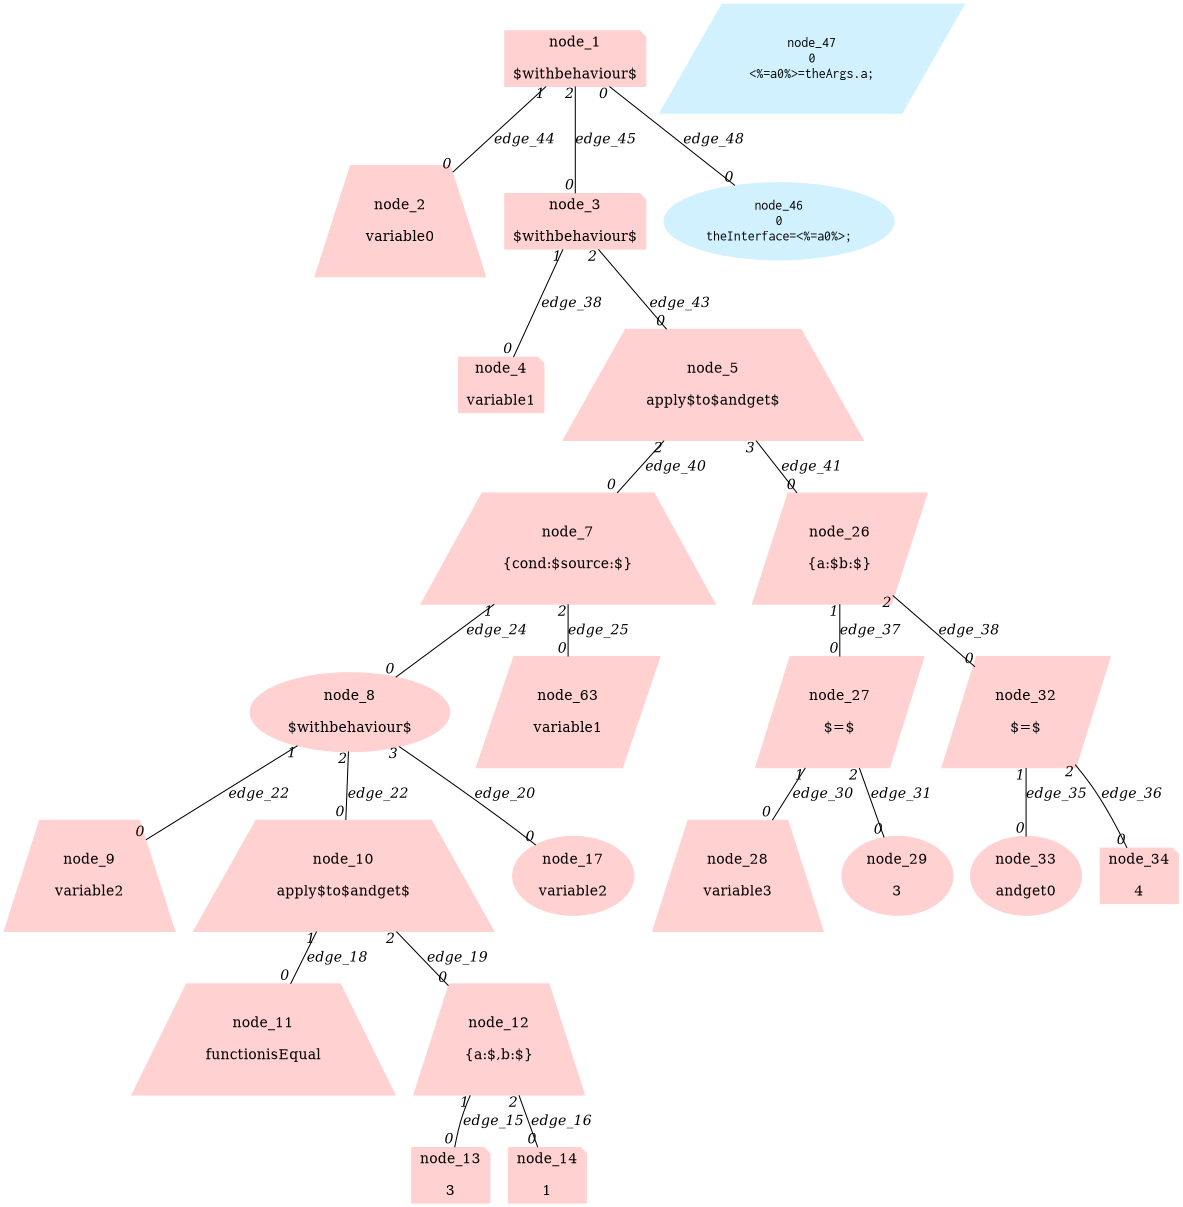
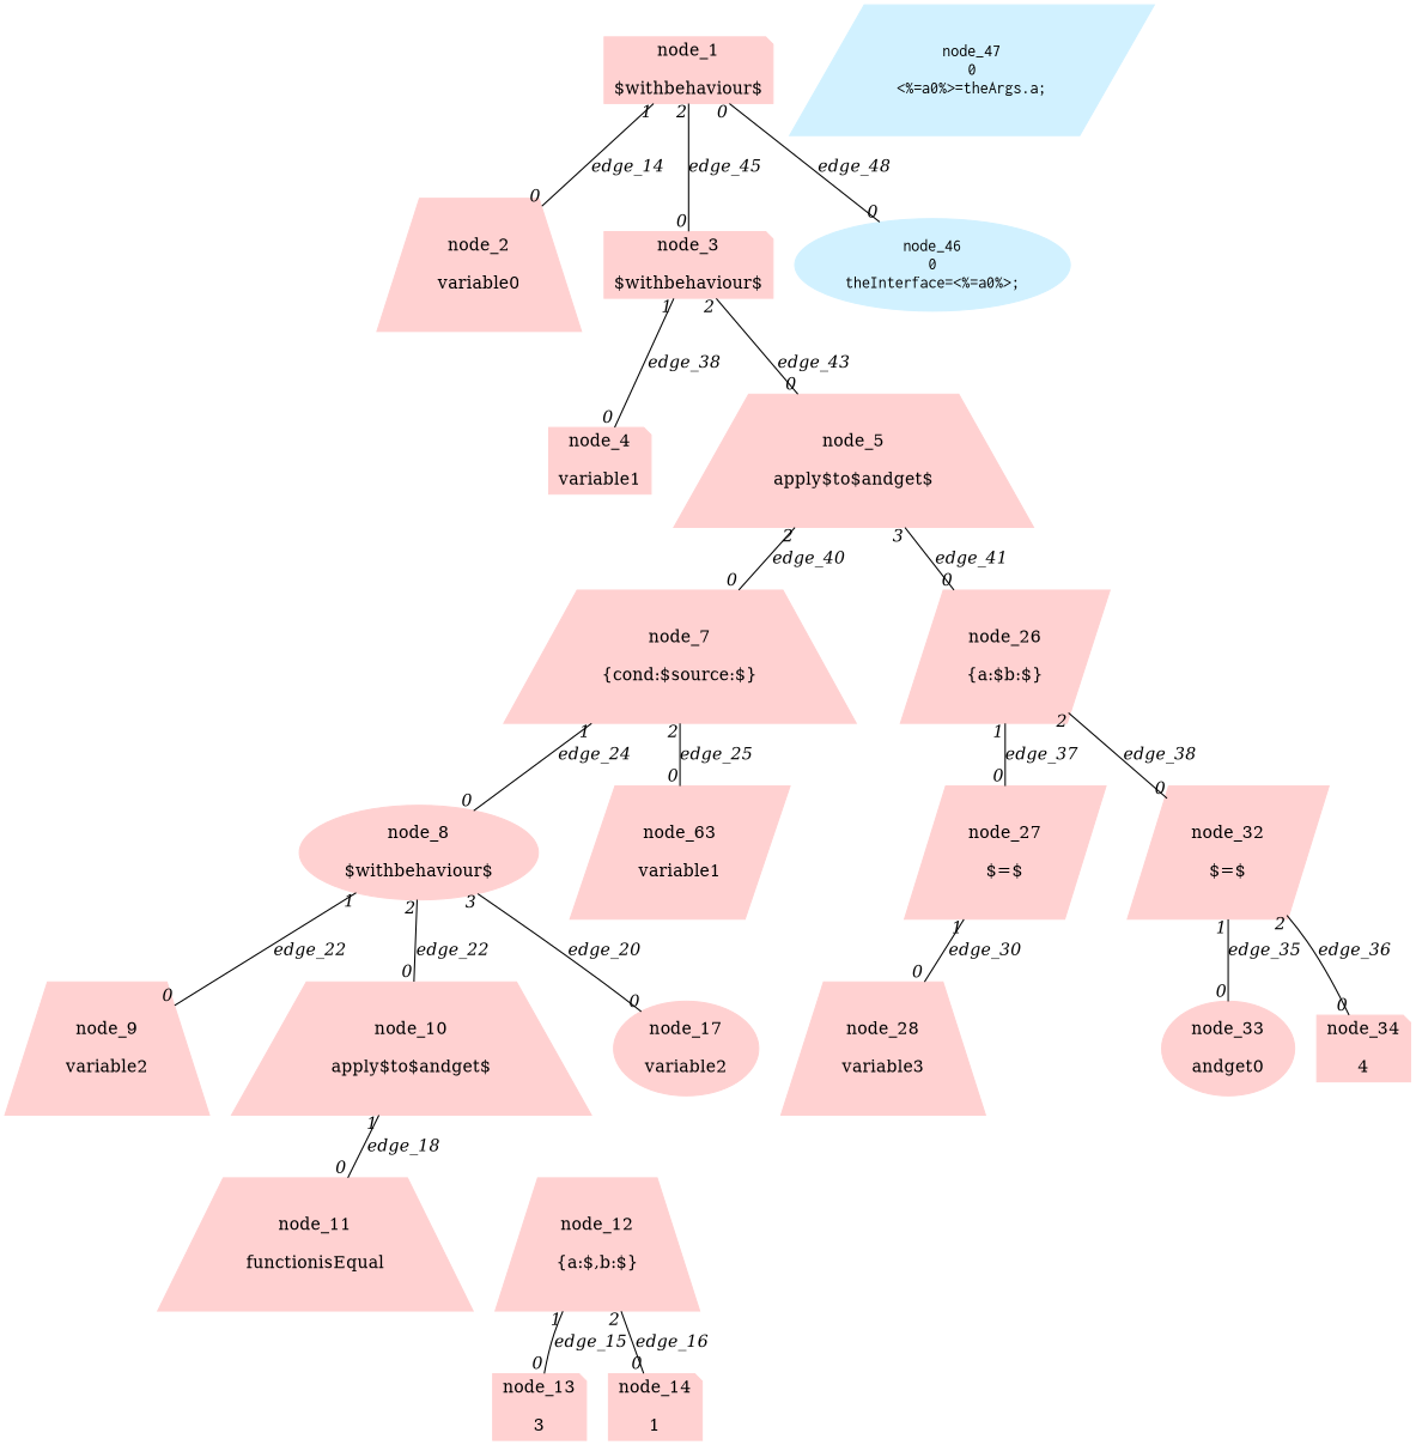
  digraph {
    node [color="#ffd1d1" shape=trapezium style=filled]
    edge [arrowHead=none dir=none fontname="Times-Italic" headlabel=0 taillabel=2]
    n1 [label="node_1\n\n$withbehaviour$" shape=note]
    n2 [label="node_2\n\nvariable0"]
    n3 [label="node_3\n\n$withbehaviour$" shape=note]
    n4 [color="#d1f1ff" fontname=Courier label="node_46\n0\ntheInterface=<%=a0%>;\n" shape=ellipse]
    n5 [label="node_4\n\nvariable1" shape=note]
    n6 [label="node_5\n\napply$to$andget$"]
    n7 [label="node_7\n\n{cond:$source:$}"]
    n8 [label="node_26\n\n{a:$b:$}" shape=parallelogram]
    n9 [label="node_8\n\n$withbehaviour$" shape=ellipse]
    n10 [label="node_63\n\nvariable1" shape=parallelogram]
    n11 [label="node_27\n\n$=$" shape=parallelogram]
    n12 [label="node_32\n\n$=$" shape=parallelogram]
    n13 [label="node_9\n\nvariable2"]
    n14 [label="node_10\n\napply$to$andget$"]
    n15 [label="node_17\n\nvariable2" shape=ellipse]
    n16 [label="node_11\n\nfunctionisEqual"]
    n17 [label="node_12\n\n{a:$,b:$}"]
    n18 [label="node_13\n\n3" shape=note]
    n19 [label="node_14\n\n1" shape=note]
    n20 [label="node_28\n\nvariable3"]
-   n21 [label="node_29\n\n3" shape=ellipse]
    n22 [label="node_33\n\nandget0" shape=ellipse]
    n23 [label="node_34\n\n4" shape=note]
    n24 [color="#d1f1ff" fontname=Courier label="node_47\n0\n<%=a0%>=theArgs.a;\n" shape=parallelogram]
-   n1 -> n2 [label=edge_44 taillabel=1]
+   n1 -> n2 [label=edge_14 taillabel=1]
    n1 -> n3 [label=edge_45]
    n1 -> n4 [label=edge_48 taillabel=0]
    n3 -> n5 [label=edge_38 taillabel=1]
    n3 -> n6 [label=edge_43]
    n6 -> n7 [label=edge_40]
    n6 -> n8 [label=edge_41 taillabel=3]
    n7 -> n9 [label=edge_24 taillabel=1]
    n7 -> n10 [label=edge_25]
    n8 -> n11 [label=edge_37 taillabel=1]
    n8 -> n12 [label=edge_38]
    n9 -> n13 [label=edge_22 taillabel=1]
    n9 -> n14 [label=edge_22]
    n9 -> n15 [label=edge_20 taillabel=3]
    n11 -> n20 [label=edge_30 taillabel=1]
-   n11 -> n21 [label=edge_31]
    n12 -> n22 [label=edge_35 taillabel=1]
    n12 -> n23 [label=edge_36]
    n14 -> n16 [label=edge_18 taillabel=1]
-   n14 -> n17 [label=edge_19]
    n17 -> n18 [label=edge_15 taillabel=1]
    n17 -> n19 [label=edge_16]
  }
